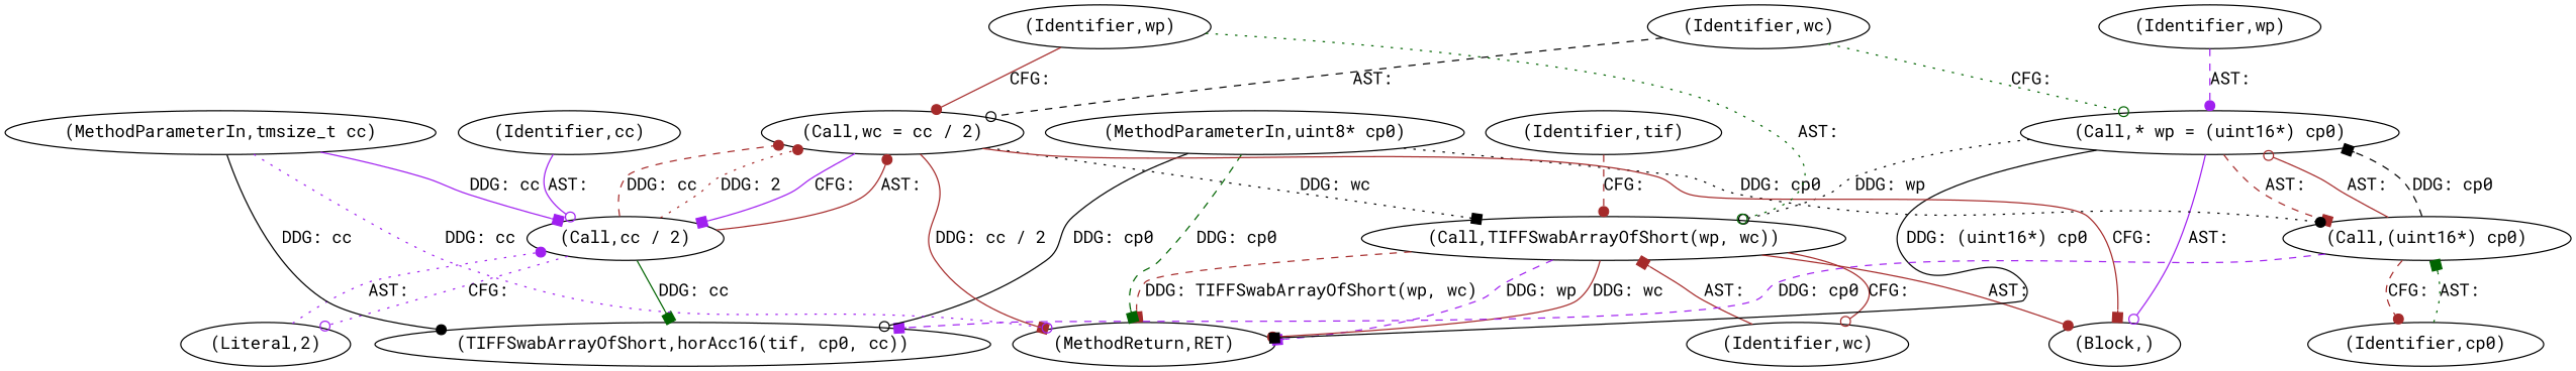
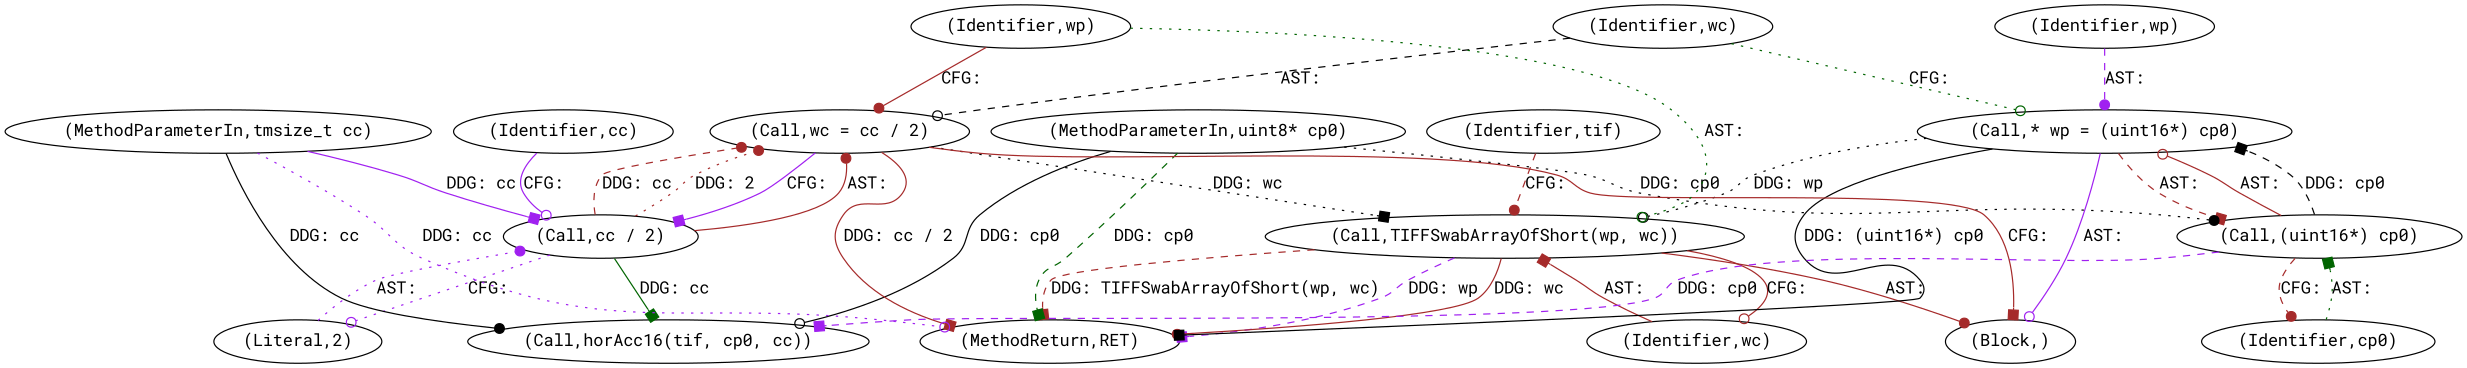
  digraph {
    fontname="Roboto Mono"
    node [fontname="Roboto Mono"]
    edge [arrowhead=box color=brown fontname="Roboto Mono" style=solid]
    n1 [label="(Call,TIFFSwabArrayOfShort(wp, wc))"]
    n2 [label="(MethodReturn,RET)"]
    n3 [label="(Block,)"]
    n4 [label="(Identifier,wc)"]
    n5 [label="(Call,* wp = (uint16*) cp0)"]
    n6 [label="(Call,(uint16*) cp0)"]
    n7 [label="(Identifier,cp0)"]
-   n8 [label="(TIFFSwabArrayOfShort,horAcc16(tif, cp0, cc))"]
+   n8 [label="(Call,horAcc16(tif, cp0, cc))"]
    n9 [label="(MethodParameterIn,uint8* cp0)"]
    n10 [label="(Call,wc = cc / 2)"]
    n11 [label="(Call,cc / 2)"]
    n12 [label="(Literal,2)"]
    n13 [label="(MethodParameterIn,tmsize_t cc)"]
    n14 [label="(Identifier,wc)"]
    n15 [label="(Identifier,cc)"]
    n16 [label="(Identifier,tif)"]
    n17 [label="(Identifier,wp)"]
    n18 [label="(Identifier,wp)"]
    n1 -> n2 [label="DDG: TIFFSwabArrayOfShort(wp, wc)" style=dashed]
    n1 -> n2 [color=purple label="DDG: wp" style=dashed]
    n1 -> n2 [arrowhead=dot label="DDG: wc"]
    n1 -> n3 [arrowhead=dot label="AST: "]
    n1 -> n4 [arrowhead=odot label="CFG: "]
    n4 -> n1 [label="AST: "]
    n5 -> n1 [arrowhead=odot color=black label="DDG: wp" style=dotted]
    n5 -> n2 [color=black label="DDG: (uint16*) cp0"]
    n5 -> n3 [arrowhead=odot color=purple label="AST: "]
    n5 -> n6 [label="AST: " style=dashed]
    n6 -> n5 [arrowhead=odot label="AST: "]
    n6 -> n5 [color=black label="DDG: cp0" style=dashed]
    n6 -> n7 [arrowhead=dot label="CFG: " style=dashed]
    n6 -> n8 [color=purple label="DDG: cp0" style=dashed]
    n7 -> n6 [color=darkgreen label="AST: " style=dotted]
    n9 -> n2 [color=darkgreen label="DDG: cp0" style=dashed]
    n9 -> n6 [arrowhead=dot color=black label="DDG: cp0" style=dotted]
    n9 -> n8 [arrowhead=odot color=black label="DDG: cp0"]
    n10 -> n1 [color=black label="DDG: wc" style=dotted]
    n10 -> n2 [label="DDG: cc / 2"]
    n10 -> n3 [label="CFG: "]
    n10 -> n11 [color=purple label="CFG: "]
    n11 -> n8 [color=darkgreen label="DDG: cc"]
    n11 -> n10 [arrowhead=dot label="AST: "]
    n11 -> n10 [arrowhead=dot label="DDG: cc" style=dashed]
    n11 -> n10 [arrowhead=dot label="DDG: 2" style=dotted]
    n11 -> n12 [arrowhead=odot color=purple label="CFG: " style=dotted]
    n12 -> n11 [arrowhead=dot color=purple label="AST: " style=dotted]
    n13 -> n2 [arrowhead=odot color=purple label="DDG: cc" style=dotted]
    n13 -> n8 [arrowhead=dot color=black label="DDG: cc"]
    n13 -> n11 [color=purple label="DDG: cc"]
    n14 -> n5 [arrowhead=odot color=darkgreen label="CFG: " style=dotted]
    n14 -> n10 [arrowhead=odot color=black label="AST: " style=dashed]
-   n15 -> n11 [arrowhead=odot color=purple label="AST: "]
+   n15 -> n11 [arrowhead=odot color=purple label="CFG: "]
    n16 -> n1 [arrowhead=dot label="CFG: " style=dashed]
    n17 -> n1 [arrowhead=odot color=darkgreen label="AST: " style=dotted]
    n17 -> n10 [arrowhead=dot label="CFG: "]
    n18 -> n5 [arrowhead=dot color=purple label="AST: " style=dashed]
  }
